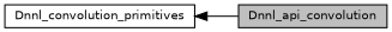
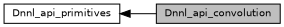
  digraph {
    rankdir=LR
    node [color=black fontname=Helvetica fontsize=10 shape=box style=filled]
-   n1 [fillcolor=white height=0.2 label=Dnnl_convolution_primitives width=0.4]
+   n1 [fillcolor=white height=0.2 label=Dnnl_api_primitives width=0.4]
    n2 [fillcolor=grey75 fontcolor=black height=0.2 label=Dnnl_api_convolution width=0.4]
    n1 -> n2 [dir=back fontname=Helvetica fontsize=10 labelfontname=Helvetica labelfontsize=10 shape=plaintext style=solid]
  }
